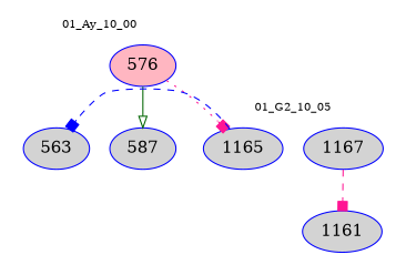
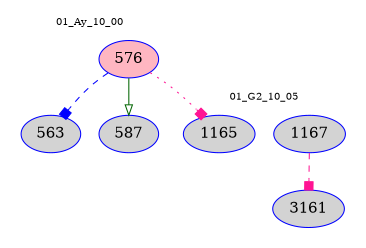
  digraph {
    node [color=blue fillcolor=lightgrey style=filled]
    edge [arrowhead=box color=deeppink style=dashed]
    n1 [fillcolor=lightpink label=576]
    n2 [label=563]
    n3 [label=587]
    n4 [label=1167]
-   n5 [label=1161]
+   n5 [label=3161]
    n6 [label=1165]
    subgraph cluster_1 {
      color=white
      fontsize=10
      label="01_Ay_10_00"
      n1
      n2
      n3
    }
    subgraph cluster_2 {
      color=white
      fontsize=10
      label="01_G2_10_05"
      n4
      n5
      n6
    }
-   n6 -> n2 [color=blue]
+   n1 -> n2 [color=blue]
    n1 -> n3 [arrowhead=onormal color=darkgreen style=solid]
    n1 -> n6 [style=dotted]
    n4 -> n5
  }
